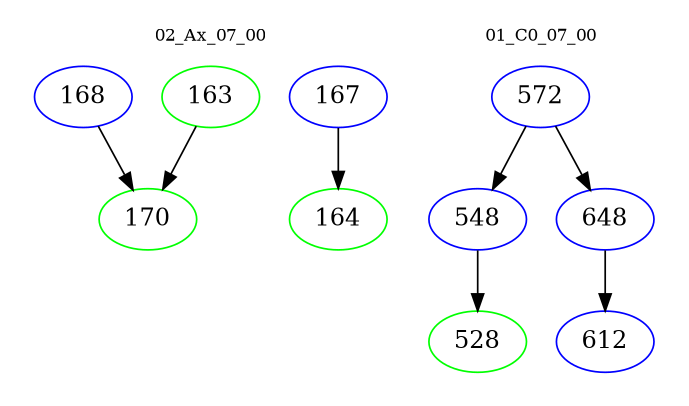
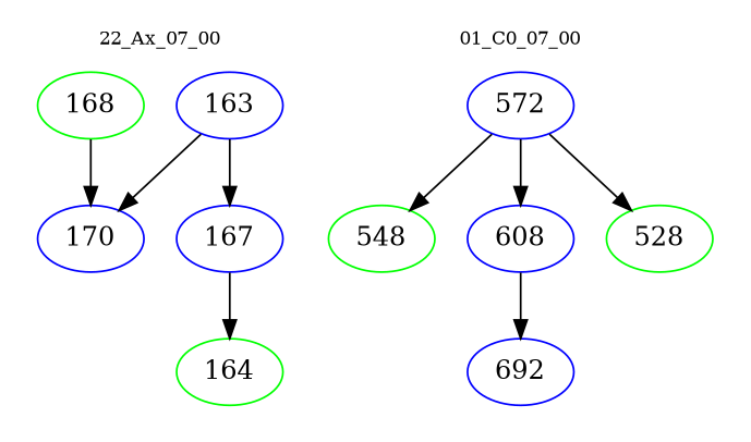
  digraph {
    node [color=blue]
    edge [color=black]
-   n1 [color=green label=163]
+   n1 [label=163]
    n2 [label=167]
-   n3 [color=green label=170]
+   n3 [label=170]
    n4 [color=green label=164]
-   n5 [label=168]
+   n5 [color=green label=168]
    n6 [label=572]
-   n7 [label=548]
-   n8 [label=648]
+   n7 [color=green label=548]
+   n8 [label=608]
    n9 [color=green label=528]
-   n10 [label=612]
+   n10 [label=692]
    subgraph cluster_1 {
      color=white
      fontsize=10
-     label="02_Ax_07_00"
+     label="22_Ax_07_00"
      n1
      n2
      n3
      n4
      n5
    }
    subgraph cluster_2 {
      color=white
      fontsize=10
      label="01_C0_07_00"
      n6
      n7
      n8
      n9
      n10
    }
+   n1 -> n2
    n1 -> n3
    n2 -> n4
    n5 -> n3
    n6 -> n7
    n6 -> n8
-   n7 -> n9
+   n6 -> n9
    n8 -> n10
  }
